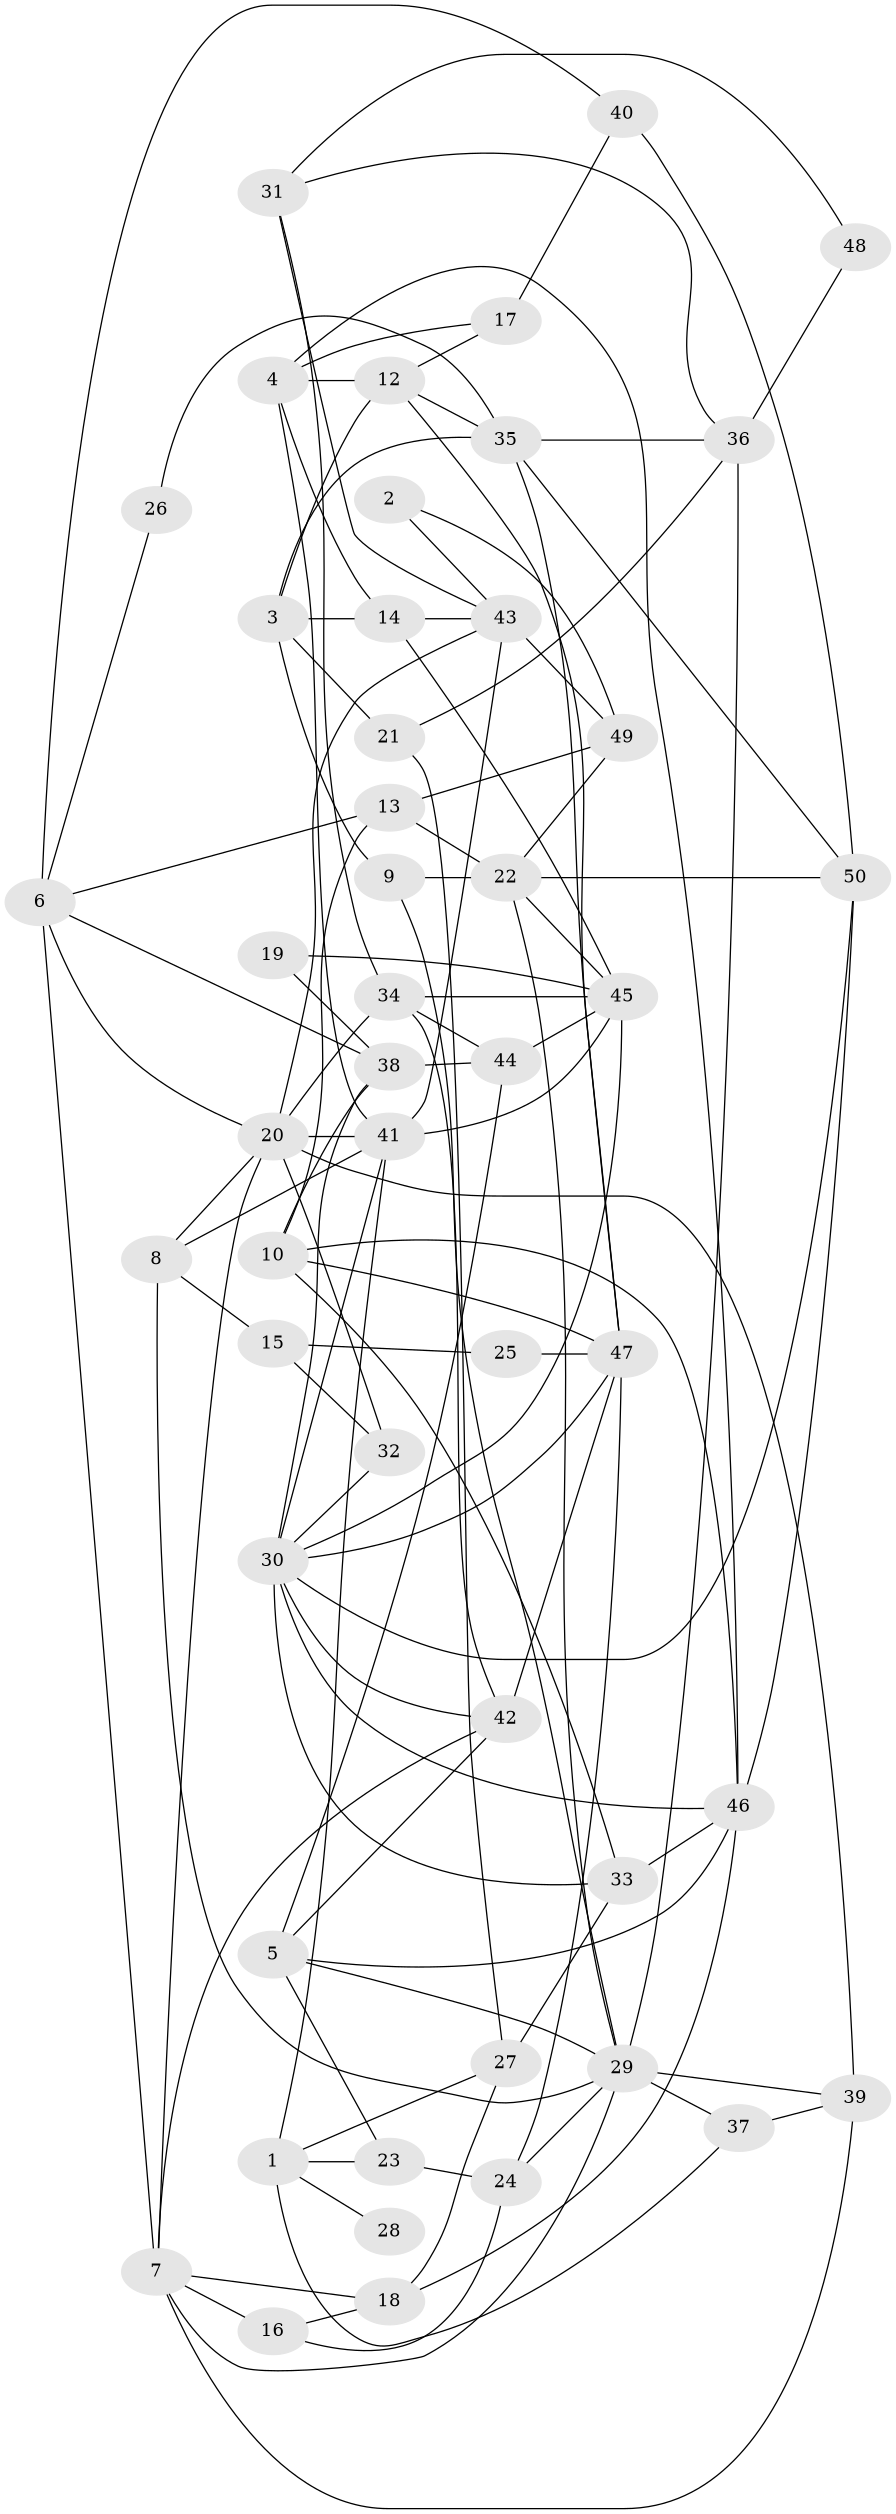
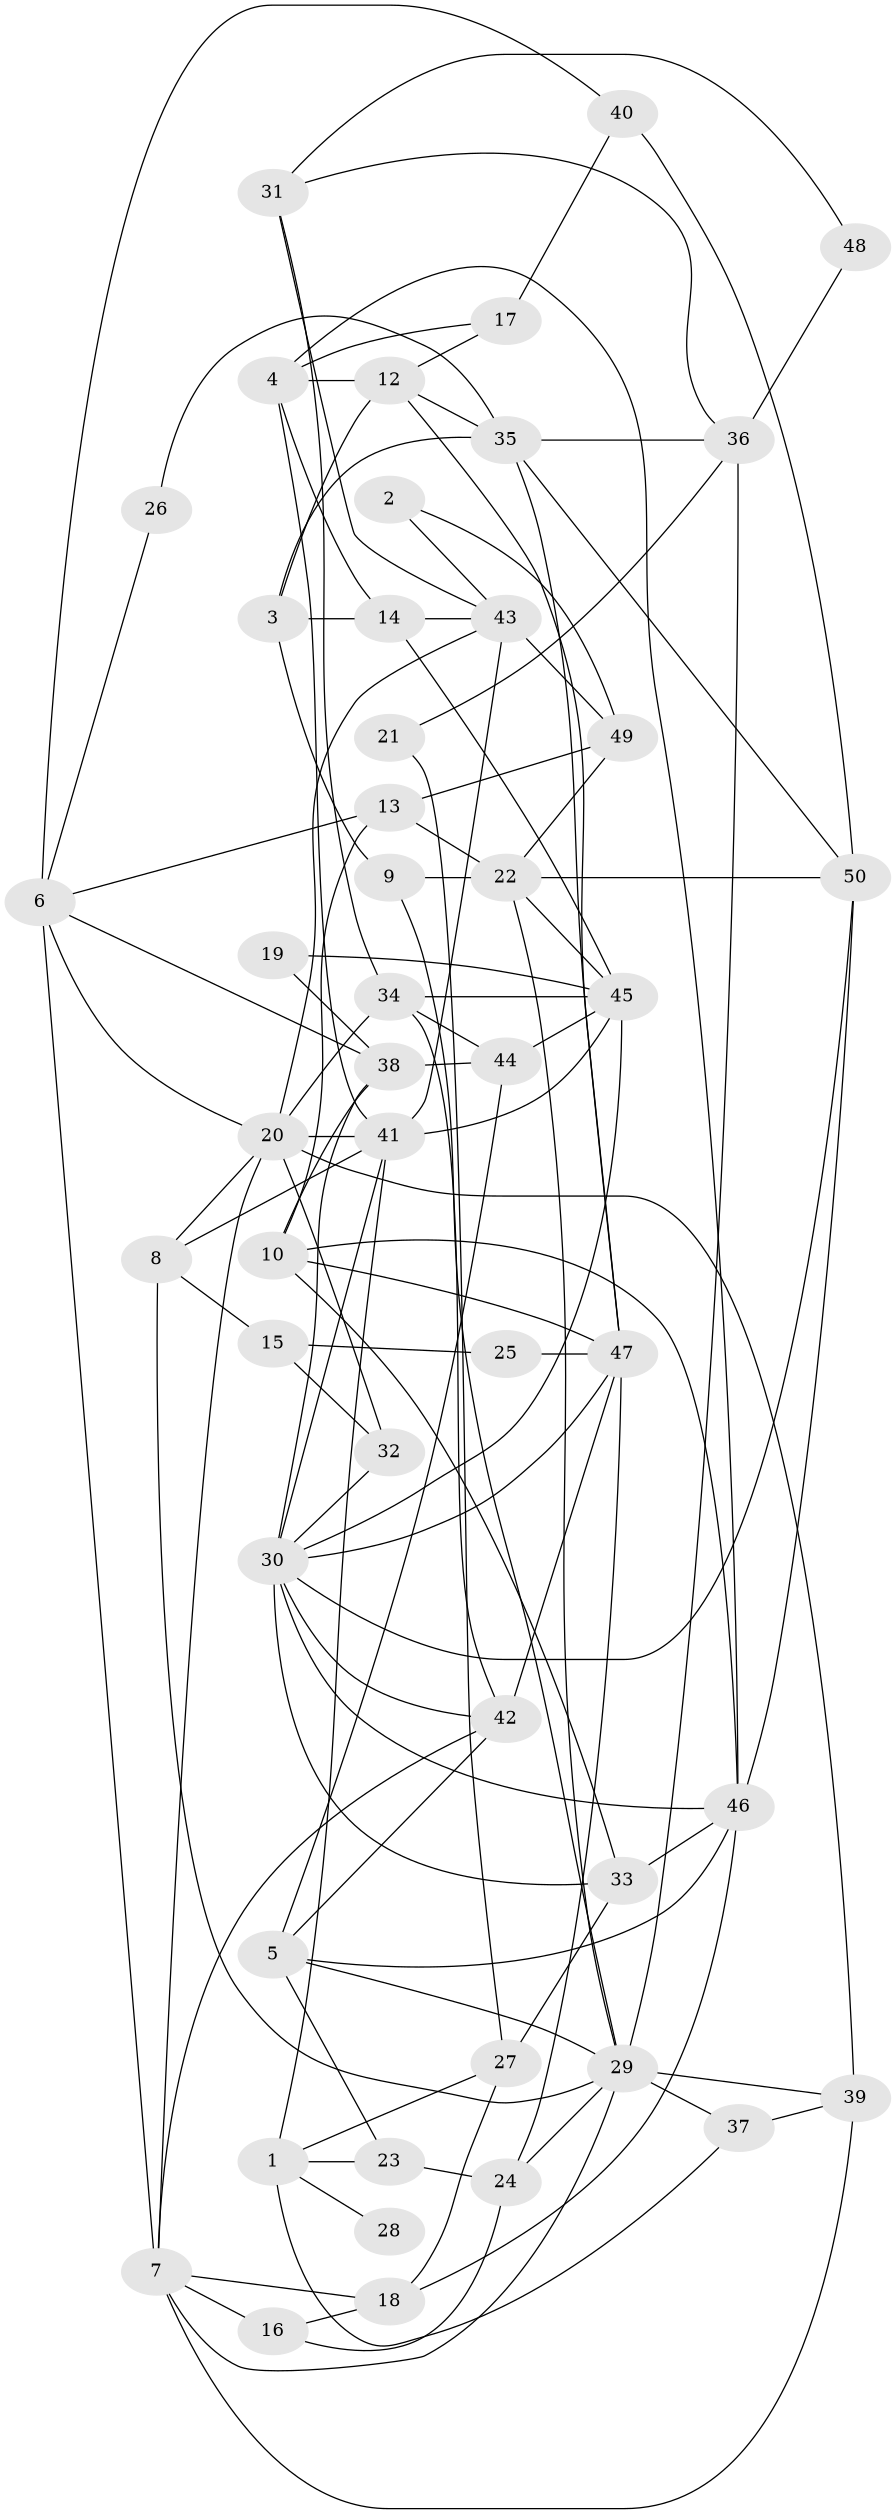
  graph {
    rankdir=LR
    node [color=gray90 style=filled]
    edge [weight=1.0]
    1
    23
    27
    28
    37
    41
    24
    33
    39
    43
    45
    2
    49
    3
    9
    12
    14
    21
    35
    29
    22
    17
    47
    36
    50
    4
    46
    40
    5
    42
    44
    6
    7
    13
    20
    26
    38
    16
    18
    32
    34
    8
    15
    25
    10
    19
    48
    30
    31
    1 -- 23
    1 -- 27
    1 -- 28
    1 -- 37
    1 -- 41
    23 -- 24
    27 -- 33
    37 -- 39 [weight=2.0]
    41 -- 43
    41 -- 45
    24 -- 29
    24 -- 47
    33 -- 46
    43 -- 49
    2 -- 43
    2 -- 49 [weight=2.0]
    3 -- 9
    3 -- 12
    3 -- 14
-   3 -- 21
    3 -- 35
    9 -- 29
    9 -- 22
    12 -- 35
    12 -- 17
    12 -- 47
    14 -- 43
    14 -- 45
    21 -- 27
    21 -- 36
    35 -- 47
    35 -- 36 [weight=2.0]
    35 -- 50
    29 -- 37
    29 -- 39 [weight=2.0]
    29 -- 36
    22 -- 45
    22 -- 49
    22 -- 29
    22 -- 50
    17 -- 40
    36 -- 48
    4 -- 41
    4 -- 12
    4 -- 14
    4 -- 17
    4 -- 46
    46 -- 50
    40 -- 50
    5 -- 23
    5 -- 29
    5 -- 46
    5 -- 42
    5 -- 44
    42 -- 47
    44 -- 45
    6 -- 40
    6 -- 7
    6 -- 13
    6 -- 20
    6 -- 26
    6 -- 38
    7 -- 39
    7 -- 29
    7 -- 42
    7 -- 20
    7 -- 16
    7 -- 18
    13 -- 49
    13 -- 22
    20 -- 41
    20 -- 39
    20 -- 43
    20 -- 32
    20 -- 34
    26 -- 35
    38 -- 44
    16 -- 24
    16 -- 18
    18 -- 27
    18 -- 46
    34 -- 45
    34 -- 42
    34 -- 44
    8 -- 41
    8 -- 29
    8 -- 20
    8 -- 15
    15 -- 32
    15 -- 25
    25 -- 47 [weight=2.0]
    10 -- 33
    10 -- 47
    10 -- 46
    10 -- 13
    10 -- 38
    19 -- 45
    19 -- 38
    30 -- 41
    30 -- 33
    30 -- 45
    30 -- 47
    30 -- 50
    30 -- 46
    30 -- 42
    30 -- 38
    30 -- 32
    31 -- 43
    31 -- 36
    31 -- 34
    31 -- 48
  }
